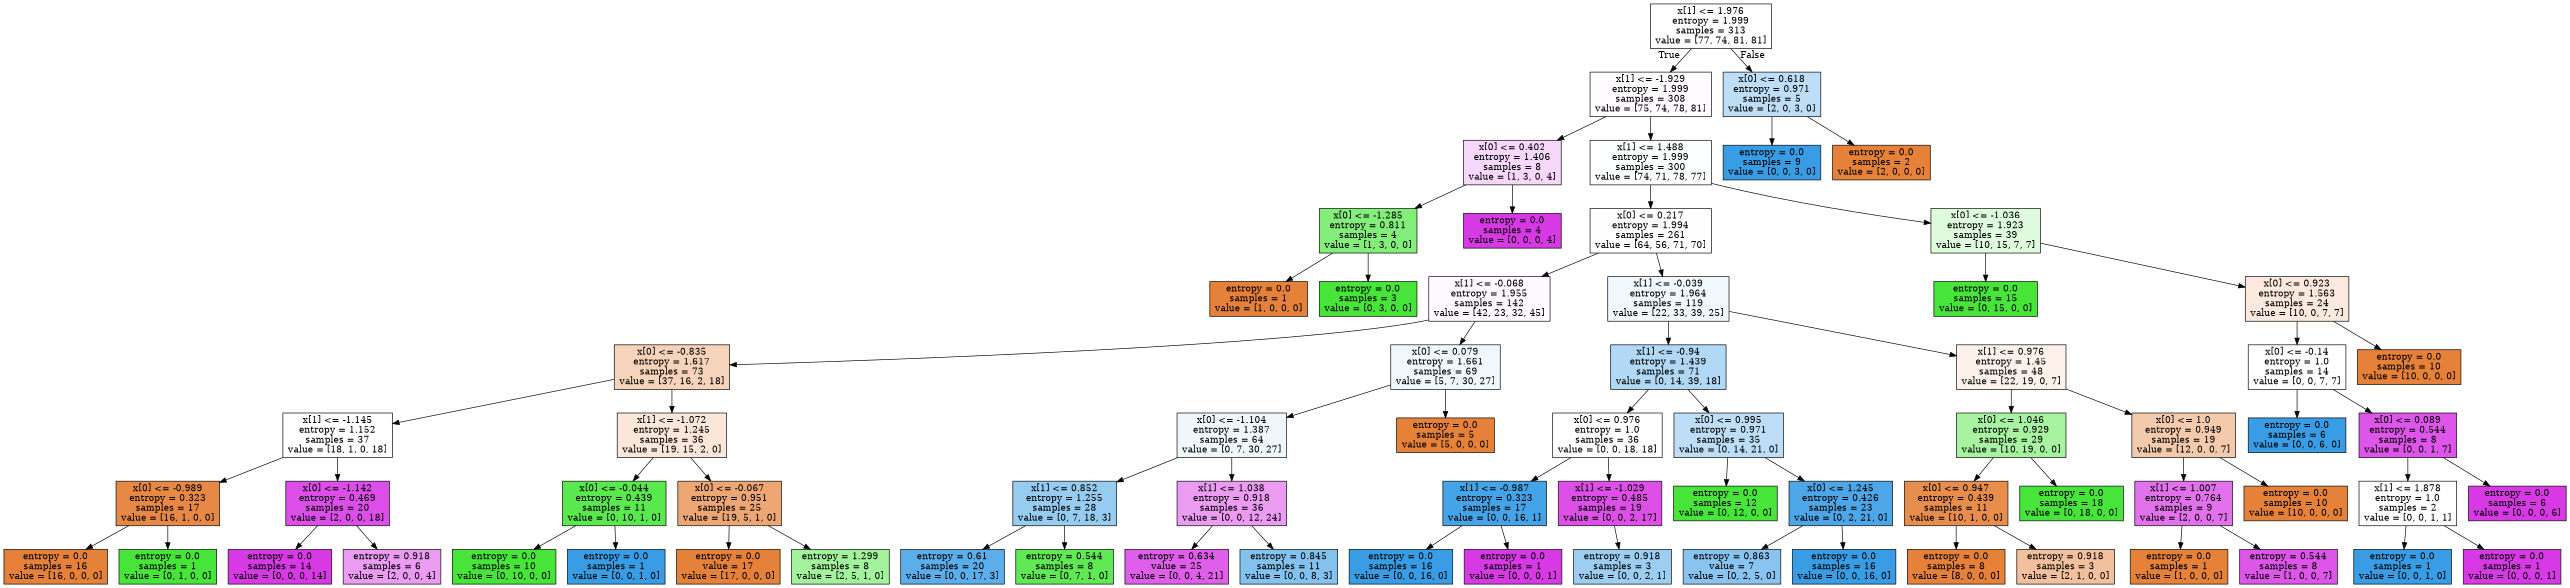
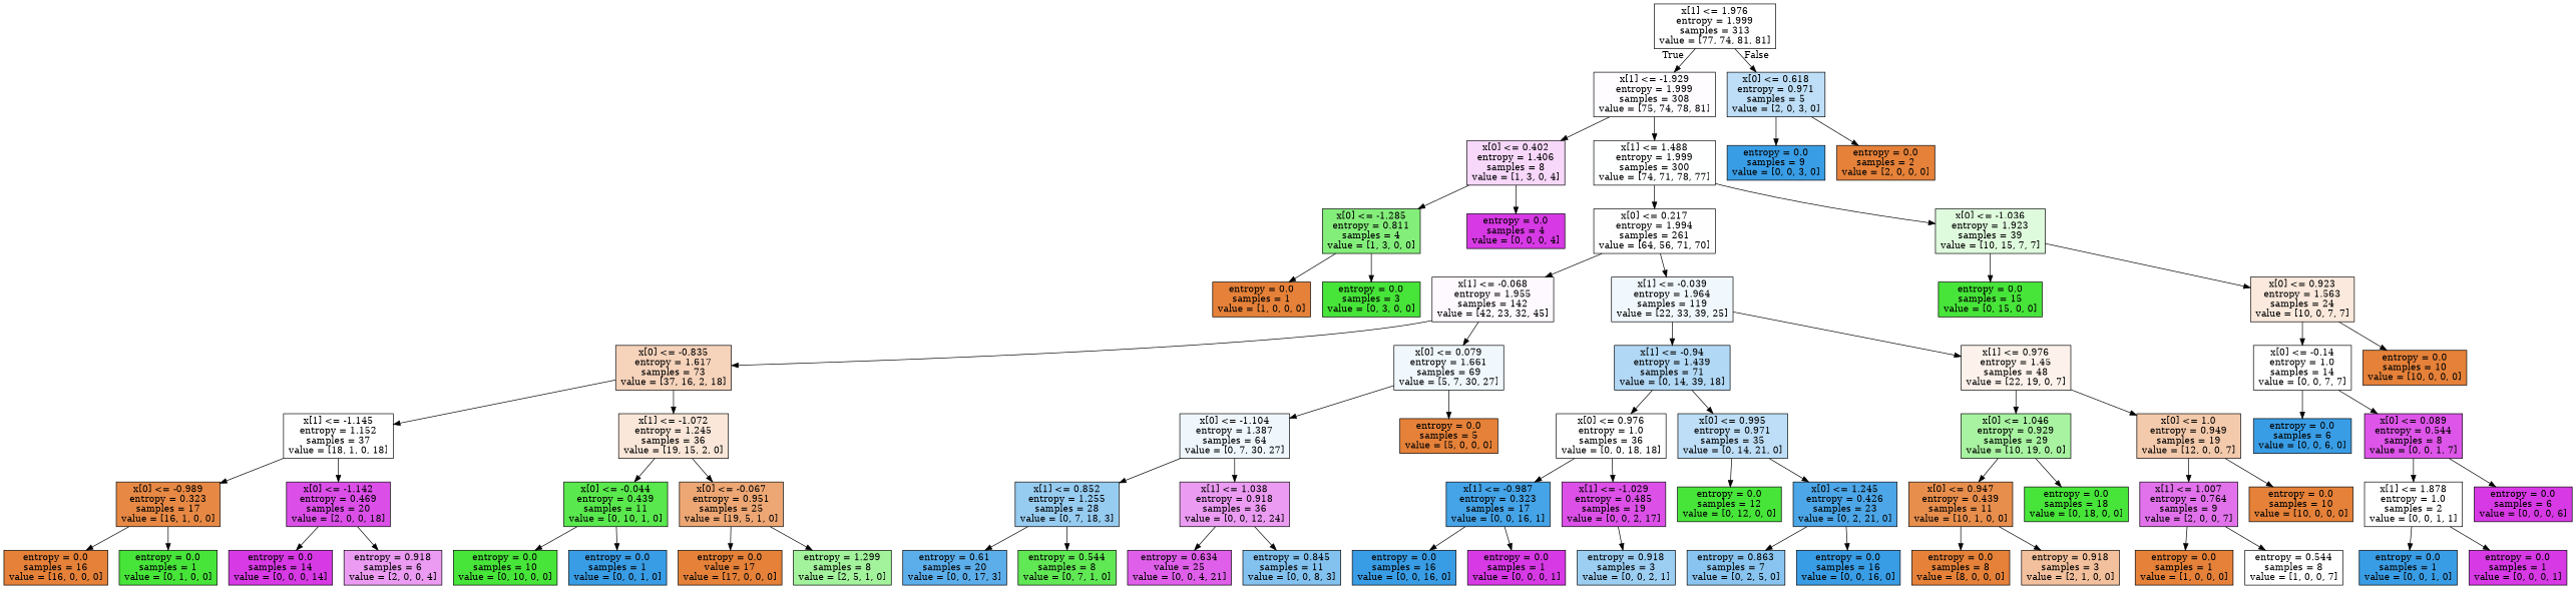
  digraph {
    fontname="DejaVu Serif"
    node [color=black fillcolor="#e58139" fontname="DejaVu Serif" shape=box style=filled]
    edge [fontname="DejaVu Serif"]
    n1 [fillcolor="#ffffff" label="x[1] <= 1.976\nentropy = 1.999\nsamples = 313\nvalue = [77, 74, 81, 81]"]
    n2 [fillcolor="#fefcff" label="x[1] <= -1.929\nentropy = 1.999\nsamples = 308\nvalue = [75, 74, 78, 81]"]
    n3 [fillcolor="#bddef6" label="x[0] <= 0.618\nentropy = 0.971\nsamples = 5\nvalue = [2, 0, 3, 0]"]
    n4 [fillcolor="#f7d7fa" label="x[0] <= 0.402\nentropy = 1.406\nsamples = 8\nvalue = [1, 3, 0, 4]"]
    n5 [fillcolor="#feffff" label="x[1] <= 1.488\nentropy = 1.999\nsamples = 300\nvalue = [74, 71, 78, 77]"]
    n6 [fillcolor="#399de5" label="entropy = 0.0\nsamples = 9\nvalue = [0, 0, 3, 0]"]
    n7 [label="entropy = 0.0\nsamples = 2\nvalue = [2, 0, 0, 0]"]
    n8 [fillcolor="#84ee7b" label="x[0] <= -1.285\nentropy = 0.811\nsamples = 4\nvalue = [1, 3, 0, 0]"]
    n9 [fillcolor="#d739e5" label="entropy = 0.0\nsamples = 4\nvalue = [0, 0, 0, 4]"]
    n10 [fillcolor="#fefeff" label="x[0] <= 0.217\nentropy = 1.994\nsamples = 261\nvalue = [64, 56, 71, 70]"]
    n11 [fillcolor="#dffbdd" label="x[0] <= -1.036\nentropy = 1.923\nsamples = 39\nvalue = [10, 15, 7, 7]"]
    n12 [label="entropy = 0.0\nsamples = 1\nvalue = [1, 0, 0, 0]"]
    n13 [fillcolor="#47e539" label="entropy = 0.0\nsamples = 3\nvalue = [0, 3, 0, 0]"]
    n14 [fillcolor="#fef9fe" label="x[1] <= -0.068\nentropy = 1.955\nsamples = 142\nvalue = [42, 23, 32, 45]"]
    n15 [fillcolor="#f1f8fd" label="x[1] <= -0.039\nentropy = 1.964\nsamples = 119\nvalue = [22, 33, 39, 25]"]
    n16 [fillcolor="#47e539" label="entropy = 0.0\nsamples = 15\nvalue = [0, 15, 0, 0]"]
    n17 [fillcolor="#fae9dc" label="x[0] <= 0.923\nentropy = 1.563\nsamples = 24\nvalue = [10, 0, 7, 7]"]
    n18 [fillcolor="#f6d3bb" label="x[0] <= -0.835\nentropy = 1.617\nsamples = 73\nvalue = [37, 16, 2, 18]"]
    n19 [fillcolor="#f1f8fd" label="x[0] <= 0.079\nentropy = 1.661\nsamples = 69\nvalue = [5, 7, 30, 27]"]
    n20 [fillcolor="#b1d8f5" label="x[1] <= -0.94\nentropy = 1.439\nsamples = 71\nvalue = [0, 14, 39, 18]"]
    n21 [fillcolor="#fcf2eb" label="x[1] <= 0.976\nentropy = 1.45\nsamples = 48\nvalue = [22, 19, 0, 7]"]
    n22 [fillcolor="#ffffff" label="x[1] <= -1.145\nentropy = 1.152\nsamples = 37\nvalue = [18, 1, 0, 18]"]
    n23 [fillcolor="#fae7d9" label="x[1] <= -1.072\nentropy = 1.245\nsamples = 36\nvalue = [19, 15, 2, 0]"]
    n24 [fillcolor="#eff7fd" label="x[0] <= -1.104\nentropy = 1.387\nsamples = 64\nvalue = [0, 7, 30, 27]"]
    n25 [label="entropy = 0.0\nsamples = 5\nvalue = [5, 0, 0, 0]"]
    n26 [fillcolor="#e78945" label="x[0] <= -0.989\nentropy = 0.323\nsamples = 17\nvalue = [16, 1, 0, 0]"]
    n27 [fillcolor="#db4fe8" label="x[0] <= -1.142\nentropy = 0.469\nsamples = 20\nvalue = [2, 0, 0, 18]"]
    n28 [fillcolor="#59e84d" label="x[0] <= -0.044\nentropy = 0.439\nsamples = 11\nvalue = [0, 10, 1, 0]"]
    n29 [fillcolor="#eda774" label="x[0] <= -0.067\nentropy = 0.951\nsamples = 25\nvalue = [19, 5, 1, 0]"]
    n30 [label="entropy = 0.0\nsamples = 16\nvalue = [16, 0, 0, 0]"]
    n31 [fillcolor="#47e539" label="entropy = 0.0\nsamples = 1\nvalue = [0, 1, 0, 0]"]
    n32 [fillcolor="#d739e5" label="entropy = 0.0\nsamples = 14\nvalue = [0, 0, 0, 14]"]
    n33 [fillcolor="#eb9cf2" label="entropy = 0.918\nsamples = 6\nvalue = [2, 0, 0, 4]"]
    n34 [fillcolor="#47e539" label="entropy = 0.0\nsamples = 10\nvalue = [0, 10, 0, 0]"]
    n35 [fillcolor="#399de5" label="entropy = 0.0\nsamples = 1\nvalue = [0, 0, 1, 0]"]
    n36 [label="entropy = 0.0\nvalue = 17\nvalue = [17, 0, 0, 0]"]
    n37 [fillcolor="#a3f29c" label="entropy = 1.299\nsamples = 8\nvalue = [2, 5, 1, 0]"]
    n38 [fillcolor="#97ccf1" label="x[1] <= 0.852\nentropy = 1.255\nsamples = 28\nvalue = [0, 7, 18, 3]"]
    n39 [fillcolor="#eb9cf2" label="x[1] <= 1.038\nentropy = 0.918\nsamples = 36\nvalue = [0, 0, 12, 24]"]
    n40 [fillcolor="#5caeea" label="entropy = 0.61\nsamples = 20\nvalue = [0, 0, 17, 3]"]
    n41 [fillcolor="#61e955" label="entropy = 0.544\nsamples = 8\nvalue = [0, 7, 1, 0]"]
    n42 [fillcolor="#df5fea" label="entropy = 0.634\nvalue = 25\nvalue = [0, 0, 4, 21]"]
    n43 [fillcolor="#83c2ef" label="entropy = 0.845\nsamples = 11\nvalue = [0, 0, 8, 3]"]
    n44 [fillcolor="#ffffff" label="x[0] <= 0.976\nentropy = 1.0\nsamples = 36\nvalue = [0, 0, 18, 18]"]
    n45 [fillcolor="#bddef6" label="x[0] <= 0.995\nentropy = 0.971\nsamples = 35\nvalue = [0, 14, 21, 0]"]
    n46 [fillcolor="#a8f3a1" label="x[0] <= 1.046\nentropy = 0.929\nsamples = 29\nvalue = [10, 19, 0, 0]"]
    n47 [fillcolor="#f4caac" label="x[0] <= 1.0\nentropy = 0.949\nsamples = 19\nvalue = [12, 0, 0, 7]"]
    n48 [fillcolor="#45a3e7" label="x[1] <= -0.987\nentropy = 0.323\nsamples = 17\nvalue = [0, 0, 16, 1]"]
    n49 [fillcolor="#dc50e8" label="x[1] <= -1.029\nentropy = 0.485\nsamples = 19\nvalue = [0, 0, 2, 17]"]
    n50 [fillcolor="#47e539" label="entropy = 0.0\nsamples = 12\nvalue = [0, 12, 0, 0]"]
    n51 [fillcolor="#4ca6e7" label="x[0] <= 1.245\nentropy = 0.426\nsamples = 23\nvalue = [0, 2, 21, 0]"]
    n52 [fillcolor="#399de5" label="entropy = 0.0\nsamples = 16\nvalue = [0, 0, 16, 0]"]
    n53 [fillcolor="#d739e5" label="entropy = 0.0\nsamples = 1\nvalue = [0, 0, 0, 1]"]
    n54 [fillcolor="#9ccef2" label="entropy = 0.918\nsamples = 3\nvalue = [0, 0, 2, 1]"]
-   n55 [fillcolor="#88c4ef" label="entropy = 0.863\nvalue = 7\nvalue = [0, 2, 5, 0]"]
+   n55 [fillcolor="#88c4ef" label="entropy = 0.863\nsamples = 7\nvalue = [0, 2, 5, 0]"]
    n56 [fillcolor="#399de5" label="entropy = 0.0\nsamples = 16\nvalue = [0, 0, 16, 0]"]
    n57 [fillcolor="#e88e4d" label="x[0] <= 0.947\nentropy = 0.439\nsamples = 11\nvalue = [10, 1, 0, 0]"]
    n58 [fillcolor="#47e539" label="entropy = 0.0\nsamples = 18\nvalue = [0, 18, 0, 0]"]
    n59 [fillcolor="#e272ec" label="x[1] <= 1.007\nentropy = 0.764\nsamples = 9\nvalue = [2, 0, 0, 7]"]
    n60 [label="entropy = 0.0\nsamples = 10\nvalue = [10, 0, 0, 0]"]
    n61 [label="entropy = 0.0\nsamples = 8\nvalue = [8, 0, 0, 0]"]
    n62 [fillcolor="#f2c09c" label="entropy = 0.918\nsamples = 3\nvalue = [2, 1, 0, 0]"]
    n63 [label="entropy = 0.0\nsamples = 1\nvalue = [1, 0, 0, 0]"]
-   n64 [fillcolor="#dd55e9" label="entropy = 0.544\nsamples = 8\nvalue = [1, 0, 0, 7]"]
+   n64 [fillcolor="#ffffff" label="entropy = 0.544\nsamples = 8\nvalue = [1, 0, 0, 7]"]
    n65 [fillcolor="#ffffff" label="x[0] <= -0.14\nentropy = 1.0\nsamples = 14\nvalue = [0, 0, 7, 7]"]
    n66 [label="entropy = 0.0\nsamples = 10\nvalue = [10, 0, 0, 0]"]
    n67 [fillcolor="#399de5" label="entropy = 0.0\nsamples = 6\nvalue = [0, 0, 6, 0]"]
    n68 [fillcolor="#dd55e9" label="x[0] <= 0.089\nentropy = 0.544\nsamples = 8\nvalue = [0, 0, 1, 7]"]
    n69 [fillcolor="#ffffff" label="x[1] <= 1.878\nentropy = 1.0\nsamples = 2\nvalue = [0, 0, 1, 1]"]
    n70 [fillcolor="#d739e5" label="entropy = 0.0\nsamples = 6\nvalue = [0, 0, 0, 6]"]
    n71 [fillcolor="#399de5" label="entropy = 0.0\nsamples = 1\nvalue = [0, 0, 1, 0]"]
    n72 [fillcolor="#d739e5" label="entropy = 0.0\nsamples = 1\nvalue = [0, 0, 0, 1]"]
    n1 -> n2 [headlabel=True labelangle=45 labeldistance=2.5]
    n1 -> n3 [headlabel=False labelangle=-45 labeldistance=2.5]
    n2 -> n4
    n2 -> n5
    n3 -> n6
    n3 -> n7
    n4 -> n8
    n4 -> n9
    n5 -> n10
    n5 -> n11
    n8 -> n12
    n8 -> n13
    n10 -> n14
    n10 -> n15
    n11 -> n16
    n11 -> n17
    n14 -> n18
    n14 -> n19
    n15 -> n20
    n15 -> n21
    n17 -> n65
    n17 -> n66
    n18 -> n22
    n18 -> n23
    n19 -> n24
    n19 -> n25
    n20 -> n44
    n20 -> n45
    n21 -> n46
    n21 -> n47
    n22 -> n26
    n22 -> n27
    n23 -> n28
    n23 -> n29
    n24 -> n38
    n24 -> n39
    n26 -> n30
    n26 -> n31
    n27 -> n32
    n27 -> n33
    n28 -> n34
    n28 -> n35
    n29 -> n36
    n29 -> n37
    n38 -> n40
    n38 -> n41
    n39 -> n42
    n39 -> n43
    n44 -> n48
    n44 -> n49
    n45 -> n50
    n45 -> n51
    n46 -> n57
    n46 -> n58
    n47 -> n59
    n47 -> n60
    n48 -> n52
    n48 -> n53
    n49 -> n54
    n51 -> n55
    n51 -> n56
    n57 -> n61
    n57 -> n62
    n59 -> n63
    n59 -> n64
    n65 -> n67
    n65 -> n68
    n68 -> n69
    n68 -> n70
    n69 -> n71
    n69 -> n72
  }
